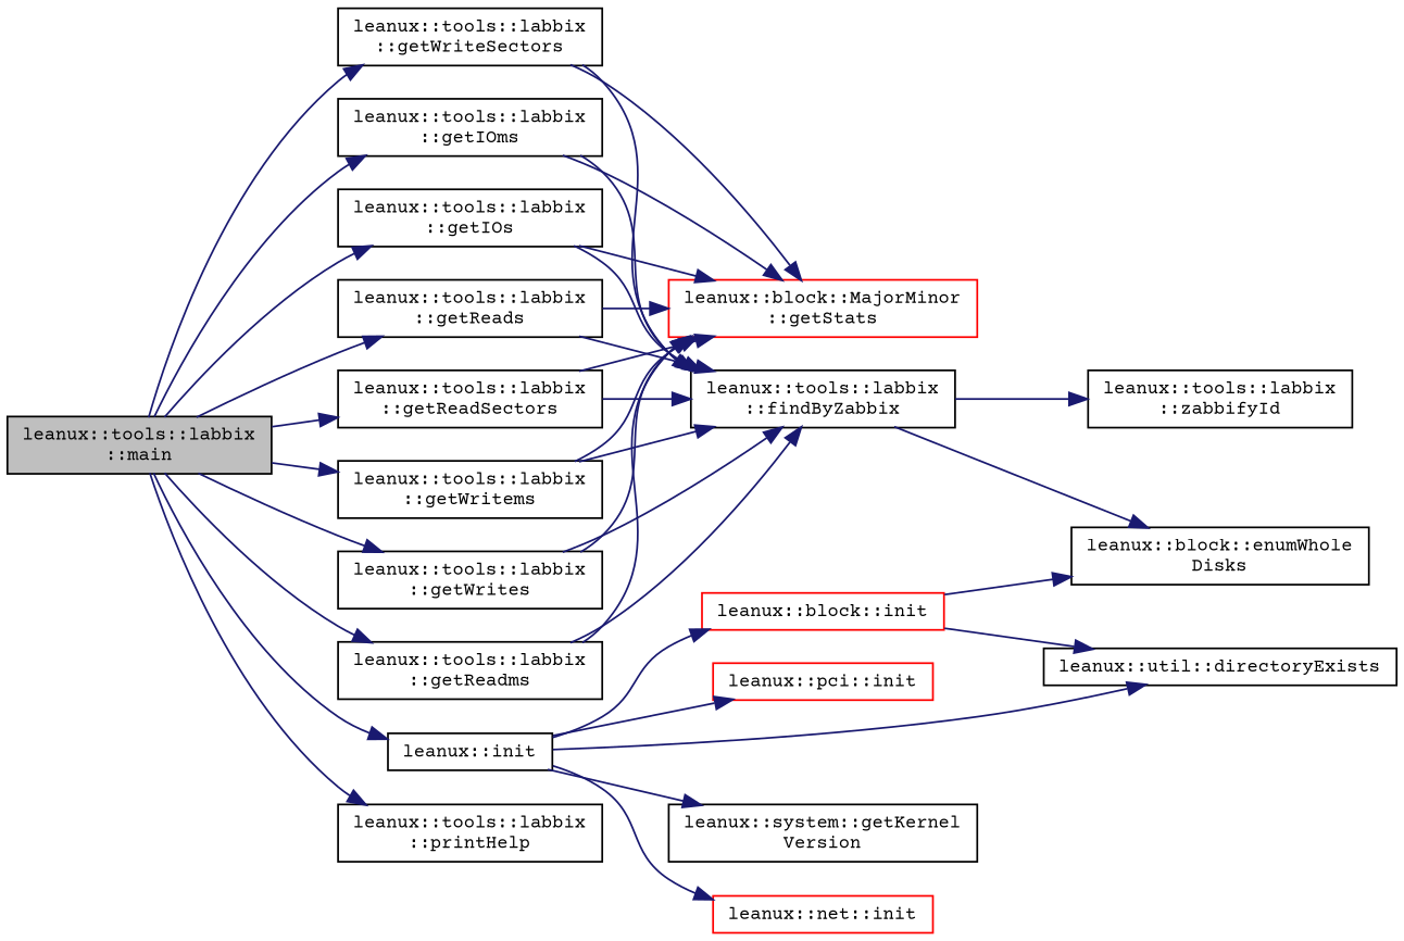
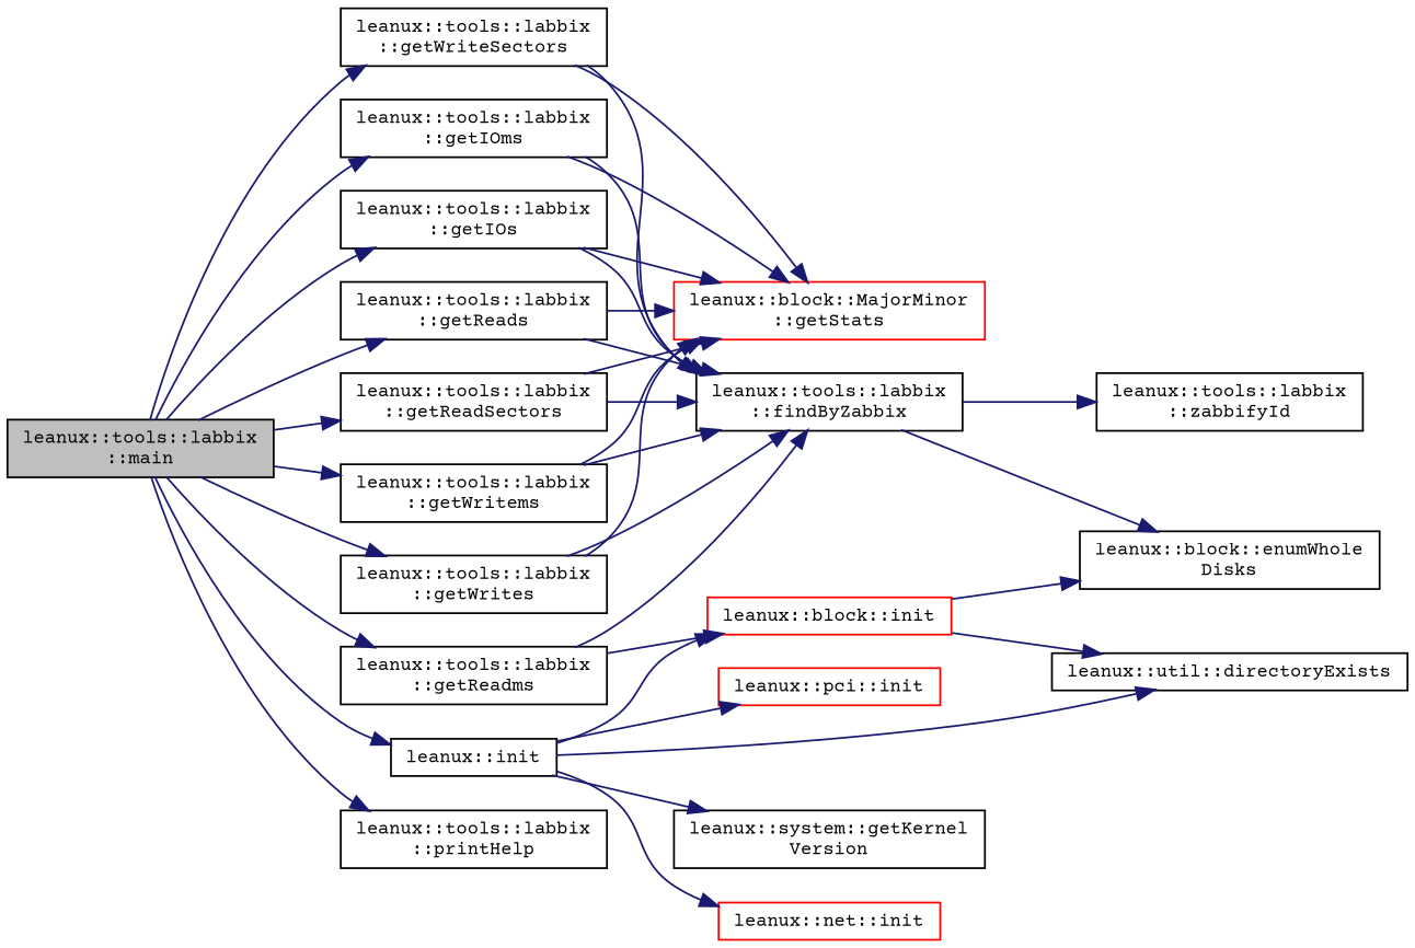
  digraph {
    fontname="Courier Prime"
    rankdir=LR
    node [color=black fontname="Courier Prime" fontsize=10 shape=record]
    edge [color=midnightblue fontname="Courier Prime" fontsize=10 labelfontname=Helvetica labelfontsize=10 style=solid]
    n1 [fillcolor=grey75 fontcolor=black height=0.2 label="leanux::tools::labbix\l::main" style=filled width=0.4]
    n2 [height=0.2 label="leanux::tools::labbix\l::getIOms" width=0.4]
    n3 [height=0.2 label="leanux::tools::labbix\l::getIOs" width=0.4]
    n4 [height=0.2 label="leanux::tools::labbix\l::getReadms" width=0.4]
    n5 [height=0.2 label="leanux::tools::labbix\l::getReads" width=0.4]
    n6 [height=0.2 label="leanux::tools::labbix\l::getReadSectors" width=0.4]
    n7 [height=0.2 label="leanux::tools::labbix\l::getWritems" width=0.4]
    n8 [height=0.2 label="leanux::tools::labbix\l::getWrites" width=0.4]
    n9 [height=0.2 label="leanux::tools::labbix\l::getWriteSectors" width=0.4]
    n10 [height=0.2 label="leanux::init" width=0.4]
    n11 [height=0.2 label="leanux::tools::labbix\l::printHelp" width=0.4]
    n12 [height=0.2 label="leanux::tools::labbix\l::findByZabbix" width=0.4]
    n13 [color=red height=0.2 label="leanux::block::MajorMinor\l::getStats" width=0.4]
    n14 [height=0.2 label="leanux::util::directoryExists" width=0.4]
    n15 [height=0.2 label="leanux::system::getKernel\lVersion" width=0.4]
    n16 [color=red height=0.2 label="leanux::net::init" width=0.4]
    n17 [color=red height=0.2 label="leanux::pci::init" width=0.4]
    n18 [color=red height=0.2 label="leanux::block::init" width=0.4]
    n19 [height=0.2 label="leanux::block::enumWhole\lDisks" width=0.4]
    n20 [height=0.2 label="leanux::tools::labbix\l::zabbifyId" width=0.4]
    n1 -> n2
    n1 -> n3
    n1 -> n4
    n1 -> n5
    n1 -> n6
    n1 -> n7
    n1 -> n8
    n1 -> n9
    n1 -> n10
    n1 -> n11
    n2 -> n12
    n2 -> n13
    n3 -> n12
    n3 -> n13
    n4 -> n12
-   n4 -> n13
+   n4 -> n18
    n5 -> n12
    n5 -> n13
    n6 -> n12
    n6 -> n13
    n7 -> n12
    n7 -> n13
    n8 -> n12
    n8 -> n13
    n9 -> n12
    n9 -> n13
    n10 -> n14
    n10 -> n15
    n10 -> n16
    n10 -> n17
    n10 -> n18
    n12 -> n19
    n12 -> n20
    n18 -> n14
    n18 -> n19
  }
